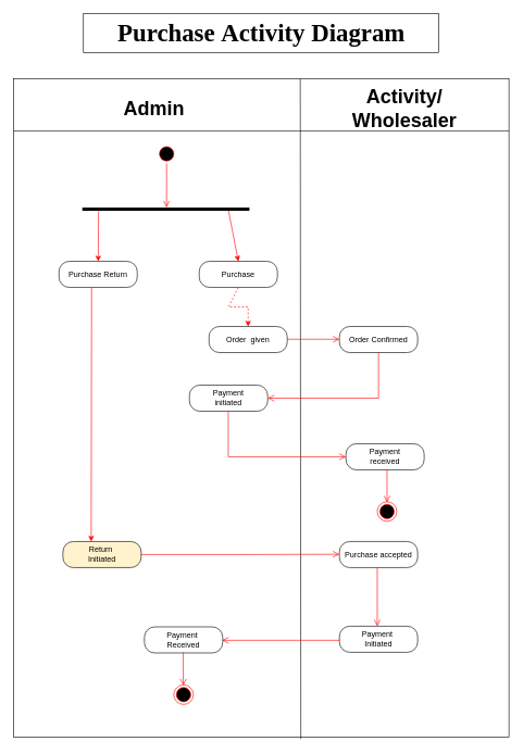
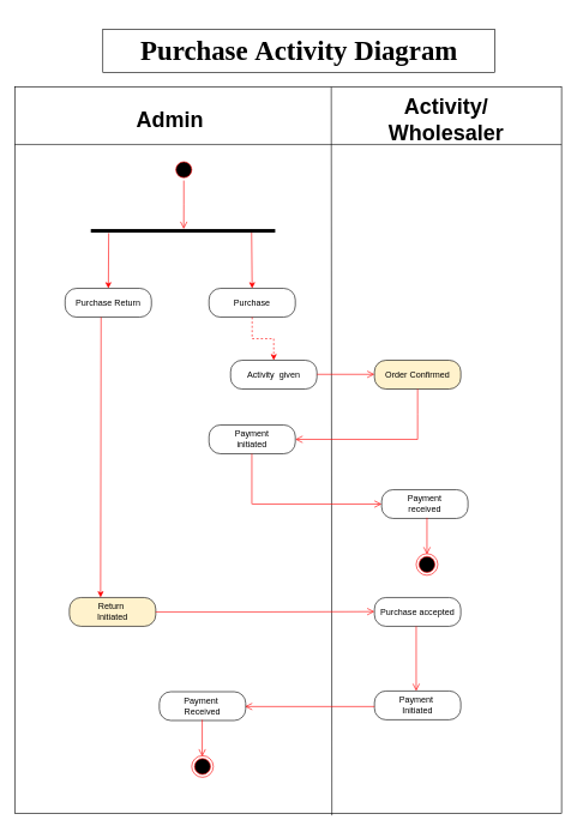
  <mxCell id="0" />
  <mxCell id="1" parent="0" />
  <mxCell id="2" value="" style="rounded=0;whiteSpace=wrap;html=1;fillColor=#FFFFFF;" vertex="1" parent="1"><mxGeometry x="20" y="120" width="760" height="1010" as="geometry" /></mxCell>
  <mxCell id="3" value="" style="ellipse;html=1;shape=startState;fillColor=#000000;strokeColor=#ff0000;" parent="1" vertex="1"><mxGeometry x="240" y="220" width="30" height="30" as="geometry" /></mxCell>
  <mxCell id="4" value="" style="edgeStyle=orthogonalEdgeStyle;html=1;verticalAlign=bottom;endArrow=open;endSize=8;strokeColor=#ff0000;rounded=0;entryX=-0.025;entryY=0.496;entryDx=0;entryDy=0;entryPerimeter=0;" parent="1" source="3" target="34" edge="1"><mxGeometry relative="1" as="geometry"><mxPoint x="227" y="311" as="targetPoint" /></mxGeometry></mxCell>
  <mxCell id="5" value="" style="endArrow=none;html=1;rounded=0;exitX=0.58;exitY=1.003;exitDx=0;exitDy=0;exitPerimeter=0;" parent="1" edge="1"><mxGeometry width="50" height="50" relative="1" as="geometry"><mxPoint x="460.8" y="1133.03" as="sourcePoint" /><mxPoint x="460" y="120" as="targetPoint" /></mxGeometry></mxCell>
  <mxCell id="6" value="" style="endArrow=none;html=1;rounded=0;" parent="1" edge="1"><mxGeometry width="50" height="50" relative="1" as="geometry"><mxPoint x="20" as="sourcePoint" y="200" /><mxPoint x="780" as="targetPoint" y="200" /></mxGeometry></mxCell>
  <mxCell id="7" value="&lt;font style=&quot;font-size: 30px;&quot;&gt;&lt;b&gt;Admin&lt;/b&gt;&lt;/font&gt;" style="text;html=1;strokeColor=none;fillColor=none;align=center;verticalAlign=middle;whiteSpace=wrap;rounded=0;" parent="1" vertex="1"><mxGeometry x="206" y="150" width="60" height="30" as="geometry" /></mxCell>
  <mxCell id="8" value="&lt;span style=&quot;font-size: 30px;&quot;&gt;&lt;b&gt;Activity/&lt;br&gt;Wholesaler&lt;/b&gt;&lt;/span&gt;" style="text;html=1;strokeColor=none;fillColor=none;align=center;verticalAlign=middle;whiteSpace=wrap;rounded=0;" parent="1" vertex="1"><mxGeometry x="590" y="150" width="60" height="30" as="geometry" /></mxCell>
- <mxCell id="9" value="Order&amp;nbsp; given" style="rounded=1;whiteSpace=wrap;html=1;arcSize=40;" parent="1" vertex="1"><mxGeometry x="320" y="500" width="120" height="40" as="geometry" /></mxCell>
+ <mxCell id="9" value="Activity&amp;nbsp; given" style="rounded=1;whiteSpace=wrap;html=1;arcSize=40;" parent="1" vertex="1"><mxGeometry x="320" y="500" width="120" height="40" as="geometry" /></mxCell>
  <mxCell id="10" value="" style="edgeStyle=orthogonalEdgeStyle;html=1;align=left;verticalAlign=bottom;endArrow=open;endSize=8;strokeColor=#ff0000;rounded=0;" parent="1" edge="1"><mxGeometry x="-1" relative="1" as="geometry"><mxPoint x="520" y="519.58" as="targetPoint" /><mxPoint x="440" y="519.58" as="sourcePoint" /></mxGeometry></mxCell>
- <mxCell id="11" value="Order Confirmed" style="rounded=1;whiteSpace=wrap;html=1;arcSize=40;" parent="1" vertex="1"><mxGeometry x="520" y="500" width="120" height="40" as="geometry" /></mxCell>
+ <mxCell id="11" value="Order Confirmed" style="rounded=1;whiteSpace=wrap;html=1;arcSize=40;fillColor=#fff2cc;" parent="1" vertex="1"><mxGeometry x="520" y="500" width="120" height="40" as="geometry" /></mxCell>
  <mxCell id="12" value="" style="edgeStyle=orthogonalEdgeStyle;html=1;align=left;verticalAlign=bottom;endArrow=none;endSize=8;strokeColor=#ff0000;rounded=0;" parent="1" source="11" edge="1"><mxGeometry x="-1" relative="1" as="geometry"><mxPoint x="580" y="610" as="targetPoint" /><mxPoint x="560" y="570" as="sourcePoint" /></mxGeometry></mxCell>
  <mxCell id="13" value="" style="edgeStyle=orthogonalEdgeStyle;html=1;align=left;verticalAlign=bottom;endArrow=open;endSize=8;strokeColor=#ff0000;rounded=0;" parent="1" edge="1"><mxGeometry x="-1" relative="1" as="geometry"><mxPoint x="410" y="610" as="targetPoint" /><mxPoint x="580" y="610" as="sourcePoint" /></mxGeometry></mxCell>
  <mxCell id="14" value="Payment &lt;br&gt;initiated" style="rounded=1;whiteSpace=wrap;html=1;arcSize=40;" parent="1" vertex="1"><mxGeometry x="290" y="590" width="120" height="40" as="geometry" /></mxCell>
  <mxCell id="15" value="" style="edgeStyle=orthogonalEdgeStyle;html=1;align=left;verticalAlign=bottom;endArrow=none;endSize=8;strokeColor=#ff0000;rounded=0;" parent="1" edge="1"><mxGeometry x="-1" relative="1" as="geometry"><mxPoint x="349.58" y="700" as="targetPoint" /><mxPoint x="349.58" y="630" as="sourcePoint" /></mxGeometry></mxCell>
  <mxCell id="16" value="" style="edgeStyle=orthogonalEdgeStyle;html=1;align=left;verticalAlign=bottom;endArrow=open;endSize=8;strokeColor=#ff0000;rounded=0;" parent="1" edge="1"><mxGeometry x="-1" relative="1" as="geometry"><mxPoint x="530" y="700" as="targetPoint" /><mxPoint x="350" y="700" as="sourcePoint" /></mxGeometry></mxCell>
  <mxCell id="17" value="Payment &lt;br&gt;received" style="rounded=1;whiteSpace=wrap;html=1;arcSize=40;" parent="1" vertex="1"><mxGeometry x="530" y="680" width="120" height="40" as="geometry" /></mxCell>
  <mxCell id="18" value="" style="edgeStyle=orthogonalEdgeStyle;html=1;verticalAlign=bottom;endArrow=open;endSize=8;strokeColor=#ff0000;rounded=0;" parent="1" edge="1"><mxGeometry relative="1" as="geometry"><mxPoint x="593" y="770" as="targetPoint" /><mxPoint x="593" y="719" as="sourcePoint" /></mxGeometry></mxCell>
  <mxCell id="19" value="" style="ellipse;html=1;shape=endState;fillColor=#000000;strokeColor=#ff0000;" parent="1" vertex="1"><mxGeometry x="578" y="769" width="30" height="30" as="geometry" /></mxCell>
  <mxCell id="20" value="Return&amp;nbsp;&lt;br&gt;Initiated" style="rounded=1;whiteSpace=wrap;html=1;arcSize=40;fillColor=#fff2cc;" parent="1" vertex="1"><mxGeometry x="96" y="830" width="120" height="40" as="geometry" /></mxCell>
  <mxCell id="21" value="" style="edgeStyle=orthogonalEdgeStyle;html=1;align=left;verticalAlign=bottom;endArrow=open;endSize=8;strokeColor=#ff0000;rounded=0;exitX=1;exitY=0.5;exitDx=0;exitDy=0;" parent="1" source="20" edge="1"><mxGeometry x="-1" relative="1" as="geometry"><mxPoint x="520" y="849.58" as="targetPoint" /><mxPoint x="440" y="849.58" as="sourcePoint" /></mxGeometry></mxCell>
  <mxCell id="22" value="Purchase accepted" style="rounded=1;whiteSpace=wrap;html=1;arcSize=40;" parent="1" vertex="1"><mxGeometry x="520" y="830" width="120" height="40" as="geometry" /></mxCell>
  <mxCell id="23" value="" style="edgeStyle=orthogonalEdgeStyle;html=1;verticalAlign=bottom;endArrow=open;endSize=8;strokeColor=#ff0000;rounded=0;" parent="1" edge="1"><mxGeometry relative="1" as="geometry"><mxPoint x="578" y="960" as="targetPoint" /><mxPoint x="578" y="870" as="sourcePoint" /></mxGeometry></mxCell>
  <mxCell id="24" value="Payment&amp;nbsp;&lt;br&gt;Initiated" style="rounded=1;whiteSpace=wrap;html=1;arcSize=40;" parent="1" vertex="1"><mxGeometry x="520" y="960" width="120" height="40" as="geometry" /></mxCell>
  <mxCell id="25" value="" style="edgeStyle=orthogonalEdgeStyle;html=1;align=left;verticalAlign=bottom;endArrow=open;endSize=8;strokeColor=#ff0000;rounded=0;" parent="1" edge="1"><mxGeometry x="-1" relative="1" as="geometry"><mxPoint x="340" y="981.58" as="targetPoint" /><mxPoint x="520" y="981.58" as="sourcePoint" /></mxGeometry></mxCell>
  <mxCell id="26" value="Payment&amp;nbsp;&lt;br&gt;Received" style="rounded=1;whiteSpace=wrap;html=1;arcSize=40;" parent="1" vertex="1"><mxGeometry x="221" y="961" width="120" height="40" as="geometry" /></mxCell>
  <mxCell id="27" value="" style="edgeStyle=orthogonalEdgeStyle;html=1;verticalAlign=bottom;endArrow=open;endSize=8;strokeColor=#ff0000;rounded=0;" parent="1" edge="1"><mxGeometry relative="1" as="geometry"><mxPoint x="280.58" y="1051" as="targetPoint" /><mxPoint x="280.58" y="1000" as="sourcePoint" /></mxGeometry></mxCell>
  <mxCell id="28" value="" style="ellipse;html=1;shape=endState;fillColor=#000000;strokeColor=#ff0000;" parent="1" vertex="1"><mxGeometry x="266" y="1050" width="30" height="30" as="geometry" /></mxCell>
- <mxCell id="29" value="&lt;b style=&quot;font-size: 38px;&quot;&gt;&lt;font face=&quot;Comic Sans MS&quot;&gt;Purchase&amp;nbsp;&lt;span style=&quot;border-color: var(--border-color); font-size: 38px;&quot;&gt;Activity Diagram&lt;/span&gt;&lt;/font&gt;&lt;/b&gt;" style="rounded=0;whiteSpace=wrap;html=1;" parent="1" vertex="1"><mxGeometry x="127.5" y="20" width="545" height="60" as="geometry" /></mxCell>
+ <mxCell id="29" value="&lt;b style=&quot;font-size: 38px;&quot;&gt;&lt;font face=&quot;Comic Sans MS&quot;&gt;Purchase&amp;nbsp;&lt;span style=&quot;border-color: var(--border-color); font-size: 38px;&quot;&gt;Activity Diagram&lt;/span&gt;&lt;/font&gt;&lt;/b&gt;" style="rounded=0;whiteSpace=wrap;html=1;" parent="1" vertex="1"><mxGeometry x="142.5" y="40" width="545" height="60" as="geometry" /></mxCell>
  <mxCell id="30" value="Purchase Return" style="rounded=1;whiteSpace=wrap;html=1;arcSize=40;" parent="1" vertex="1"><mxGeometry x="90" y="400" width="120" height="40" as="geometry" /></mxCell>
- <mxCell id="31" value="Purchase" style="rounded=1;whiteSpace=wrap;html=1;arcSize=40;" parent="1" vertex="1"><mxGeometry x="305" y="400" width="120" height="40" as="geometry" /></mxCell>
+ <mxCell id="31" value="Purchase" style="rounded=1;whiteSpace=wrap;html=1;arcSize=40;" parent="1" vertex="1"><mxGeometry x="290" y="400" width="120" height="40" as="geometry" /></mxCell>
  <mxCell id="32" value="" style="strokeColor=#ff0000;endArrow=classic;html=1;rounded=0;entryX=0.5;entryY=0;entryDx=0;entryDy=0;exitX=0.192;exitY=0.128;exitDx=0;exitDy=0;exitPerimeter=0;" parent="1" source="34" target="31" edge="1"><mxGeometry width="50" height="50" relative="1" as="geometry"><mxPoint x="40" y="420" as="sourcePoint" /><mxPoint x="90" y="370" as="targetPoint" /></mxGeometry></mxCell>
  <mxCell id="33" value="" style="strokeColor=#ff0000;endArrow=classic;html=1;rounded=0;exitX=1.152;exitY=0.903;exitDx=0;exitDy=0;exitPerimeter=0;" parent="1" source="34" target="30" edge="1"><mxGeometry width="50" height="50" relative="1" as="geometry"><mxPoint x="262.36" y="334.62" as="sourcePoint" /><mxPoint x="360" y="410" as="targetPoint" /></mxGeometry></mxCell>
  <mxCell id="34" value="" style="html=1;points=[];perimeter=orthogonalPerimeter;fillColor=#000000;strokeColor=none;rotation=90;" parent="1" vertex="1"><mxGeometry x="251.38" y="191.88" width="5" height="256.25" as="geometry" /></mxCell>
  <mxCell id="35" value="" style="strokeColor=#ff0000;endArrow=classic;html=1;rounded=0;entryX=0.5;entryY=0;entryDx=0;entryDy=0;exitX=0.5;exitY=1;exitDx=0;exitDy=0;dashed=1;" parent="1" source="31" target="9" edge="1"><mxGeometry width="50" height="50" relative="1" as="geometry"><mxPoint x="359.532" y="328.905" as="sourcePoint" /><mxPoint x="360" y="410" as="targetPoint" /><Array as="points"><mxPoint x="350" y="470" /><mxPoint x="380" y="470" /></Array></mxGeometry></mxCell>
  <mxCell id="36" value="" style="strokeColor=#ff0000;endArrow=classic;html=1;rounded=0;exitX=0.5;exitY=1;exitDx=0;exitDy=0;entryX=0.361;entryY=-0.003;entryDx=0;entryDy=0;entryPerimeter=0;" parent="1" target="20" edge="1"><mxGeometry width="50" height="50" relative="1" as="geometry"><mxPoint x="140" y="440" as="sourcePoint" /><mxPoint x="146" y="830" as="targetPoint" /></mxGeometry></mxCell>
